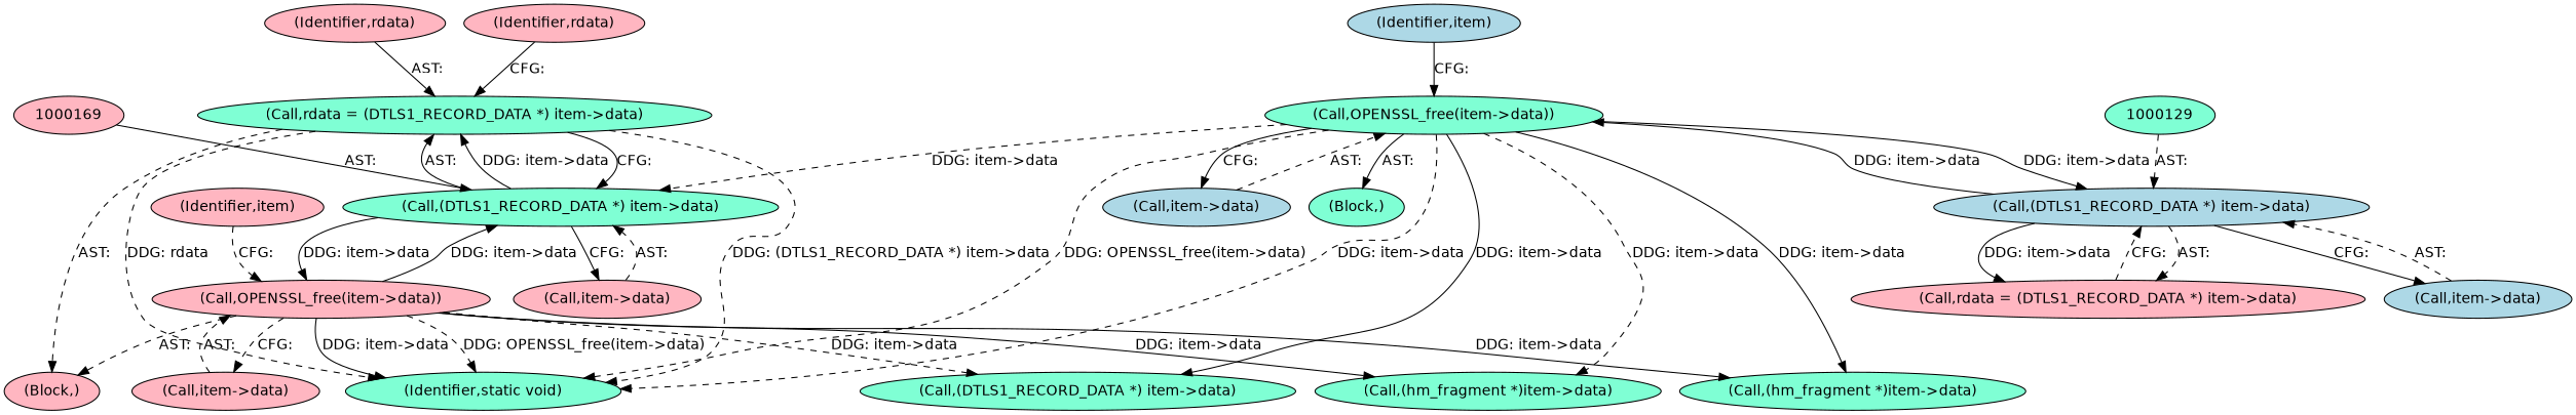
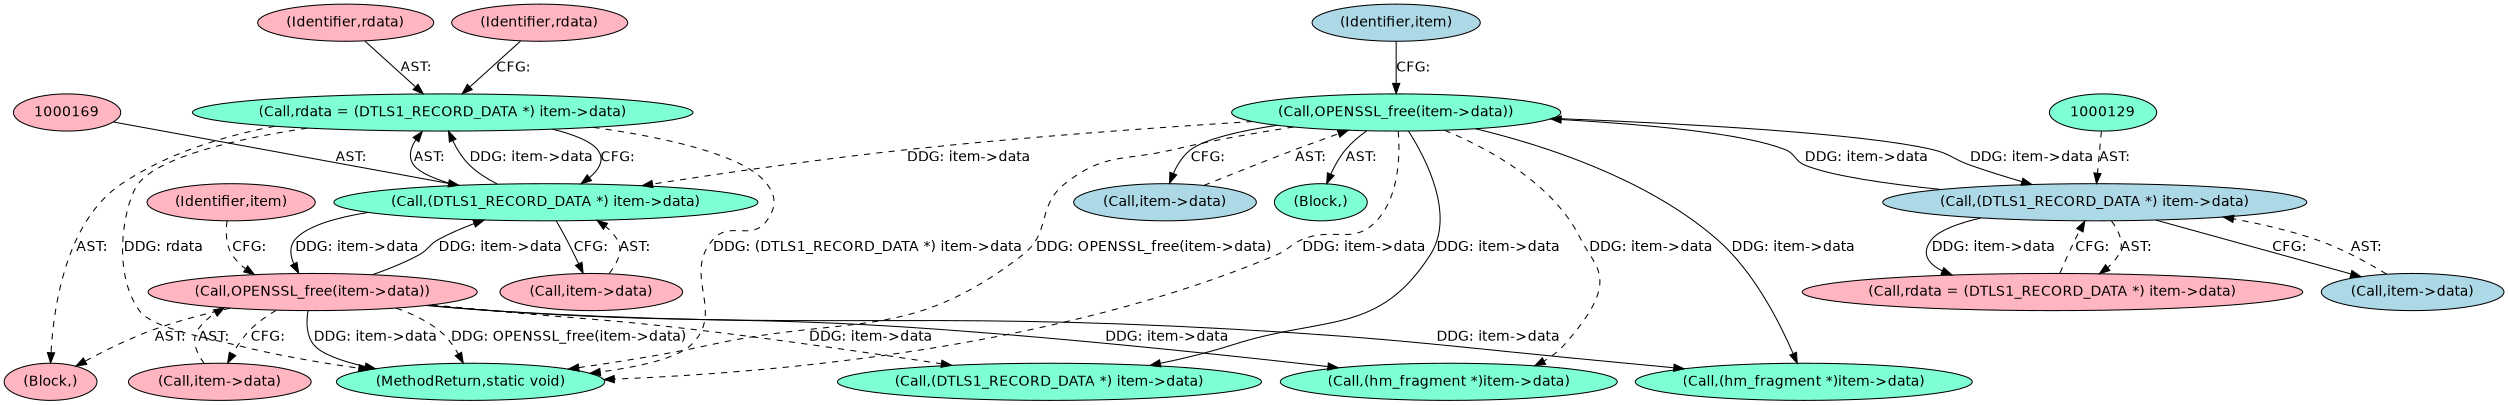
  digraph {
    fontname="DejaVu Sans"
    node [style=filled fillcolor=aquamarine fontname="DejaVu Sans"]
    edge [style=solid fontname="DejaVu Sans"]
    n1 [label="(Call,rdata = (DTLS1_RECORD_DATA *) item->data)"]
    n2 [label="(Call,(DTLS1_RECORD_DATA *) item->data)"]
    n3 [label="(Block,)" fillcolor=lightpink]
-   n4 [label="(Identifier,static void)"]
+   n4 [label="(MethodReturn,static void)"]
    n5 [label="(Call,OPENSSL_free(item->data))" fillcolor=lightpink]
    n6 [label="(Call,item->data)" fillcolor=lightpink]
    n7 [label="(Call,(hm_fragment *)item->data)"]
    n8 [label="(Call,item->data)" fillcolor=lightpink]
    n9 [label="(Call,(DTLS1_RECORD_DATA *) item->data)"]
    n10 [label="(Call,(hm_fragment *)item->data)"]
    n11 [label="(Call,OPENSSL_free(item->data))"]
    n12 [label="(Call,(DTLS1_RECORD_DATA *) item->data)" fillcolor=lightblue]
    n13 [label="(Call,item->data)" fillcolor=lightblue]
    n14 [label="(Block,)"]
    n15 [label="(Call,item->data)" fillcolor=lightblue]
    n16 [label="(Call,rdata = (DTLS1_RECORD_DATA *) item->data)" fillcolor=lightpink]
    n17 [label="(Identifier,item)" fillcolor=lightblue]
    n18 [label="(Identifier,item)" fillcolor=lightpink]
    n19 [label="(Identifier,rdata)" fillcolor=lightpink]
    n20 [label="(Identifier,rdata)" fillcolor=lightpink]
    1000169 [fillcolor=lightpink]
    1000129
    n1 -> n2 [label="CFG: "]
    n1 -> n3 [label="AST: " style=dashed]
    n1 -> n4 [label="DDG: rdata" style=dashed]
    n1 -> n4 [label="DDG: (DTLS1_RECORD_DATA *) item->data" style=dashed]
    n2 -> n1 [label="AST: "]
    n2 -> n1 [label="DDG: item->data"]
    n2 -> n5 [label="DDG: item->data"]
    n2 -> n6 [label="CFG: "]
    n5 -> n2 [label="DDG: item->data"]
    n5 -> n3 [label="AST: " style=dashed]
    n5 -> n4 [label="DDG: item->data"]
    n5 -> n4 [label="DDG: OPENSSL_free(item->data)" style=dashed]
    n5 -> n7 [label="DDG: item->data"]
    n5 -> n8 [label="CFG: " style=dashed]
    n5 -> n9 [label="DDG: item->data" style=dashed]
    n5 -> n10 [label="DDG: item->data"]
    n6 -> n2 [label="AST: " style=dashed]
    n8 -> n5 [label="AST: " style=dashed]
    n11 -> n2 [label="DDG: item->data" style=dashed]
    n11 -> n4 [label="DDG: OPENSSL_free(item->data)" style=dashed]
    n11 -> n4 [label="DDG: item->data" style=dashed]
    n11 -> n7 [label="DDG: item->data"]
    n11 -> n9 [label="DDG: item->data"]
    n11 -> n10 [label="DDG: item->data" style=dashed]
    n11 -> n12 [label="DDG: item->data"]
    n11 -> n13 [label="CFG: "]
    n11 -> n14 [label="AST: "]
    n12 -> n11 [label="DDG: item->data"]
    n12 -> n15 [label="CFG: "]
    n12 -> n16 [label="AST: " style=dashed]
    n12 -> n16 [label="DDG: item->data"]
    n13 -> n11 [label="AST: " style=dashed]
    n15 -> n12 [label="AST: " style=dashed]
    n16 -> n12 [label="CFG: " style=dashed]
    n17 -> n11 [label="CFG: "]
    n18 -> n5 [label="CFG: " style=dashed]
    n19 -> n1 [label="CFG: "]
    n20 -> n1 [label="AST: "]
    1000169 -> n2 [label="AST: "]
    1000129 -> n12 [label="AST: " style=dashed]
  }
